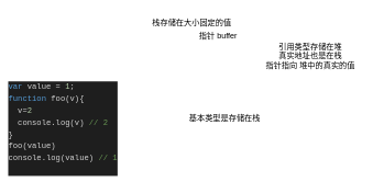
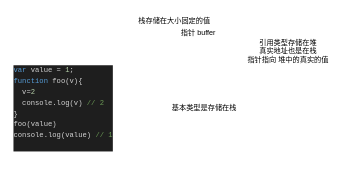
  <mxCell id="0" />
  <mxCell id="1" parent="0" />
- <mxCell id="2" value="&lt;div style=&quot;color: #d4d4d4;background-color: #1e1e1e;font-family: Menlo, Monaco, 'Courier New', monospace;font-weight: normal;font-size: 12px;line-height: 18px;white-space: pre;&quot;&gt;&lt;div&gt;&lt;span style=&quot;color: #569cd6;&quot;&gt;var&lt;/span&gt;&lt;span style=&quot;color: #d4d4d4;&quot;&gt; value = &lt;/span&gt;&lt;span style=&quot;color: #b5cea8;&quot;&gt;1&lt;/span&gt;&lt;span style=&quot;color: #d4d4d4;&quot;&gt;;&lt;/span&gt;&lt;/div&gt;&lt;div&gt;&lt;span style=&quot;color: #569cd6;&quot;&gt;function&lt;/span&gt;&lt;span style=&quot;color: #d4d4d4;&quot;&gt; foo(v){&lt;/span&gt;&lt;/div&gt;&lt;div&gt;&lt;span style=&quot;color: #d4d4d4;&quot;&gt;  v=&lt;/span&gt;&lt;span style=&quot;color: #b5cea8;&quot;&gt;2&lt;/span&gt;&lt;/div&gt;&lt;div&gt;&lt;span style=&quot;color: #d4d4d4;&quot;&gt;  console.log(v) &lt;/span&gt;&lt;span style=&quot;color: #6a9955;&quot;&gt;// 2&lt;/span&gt;&lt;/div&gt;&lt;div&gt;&lt;span style=&quot;color: #d4d4d4;&quot;&gt;}&lt;/span&gt;&lt;/div&gt;&lt;div&gt;&lt;span style=&quot;color: #d4d4d4;&quot;&gt;foo(value)&lt;/span&gt;&lt;/div&gt;&lt;div&gt;&lt;span style=&quot;color: #d4d4d4;&quot;&gt;console.log(value) &lt;/span&gt;&lt;span style=&quot;color: #6a9955;&quot;&gt;// 1&lt;/span&gt;&lt;/div&gt;&lt;br&gt;&lt;/div&gt;" style="text;whiteSpace=wrap;html=1;" vertex="1" parent="1"><mxGeometry x="10" y="117" width="200" height="170" as="geometry" /></mxCell>
+ <mxCell id="2" value="&lt;div style=&quot;color: #d4d4d4;background-color: #1e1e1e;font-family: Menlo, Monaco, 'Courier New', monospace;font-weight: normal;font-size: 12px;line-height: 18px;white-space: pre;&quot;&gt;&lt;div&gt;&lt;span style=&quot;color: #569cd6;&quot;&gt;var&lt;/span&gt;&lt;span style=&quot;color: #d4d4d4;&quot;&gt; value = &lt;/span&gt;&lt;span style=&quot;color: #b5cea8;&quot;&gt;1&lt;/span&gt;&lt;span style=&quot;color: #d4d4d4;&quot;&gt;;&lt;/span&gt;&lt;/div&gt;&lt;div&gt;&lt;span style=&quot;color: #569cd6;&quot;&gt;function&lt;/span&gt;&lt;span style=&quot;color: #d4d4d4;&quot;&gt; foo(v){&lt;/span&gt;&lt;/div&gt;&lt;div&gt;&lt;span style=&quot;color: #d4d4d4;&quot;&gt;  v=&lt;/span&gt;&lt;span style=&quot;color: #b5cea8;&quot;&gt;2&lt;/span&gt;&lt;/div&gt;&lt;div&gt;&lt;span style=&quot;color: #d4d4d4;&quot;&gt;  console.log(v) &lt;/span&gt;&lt;span style=&quot;color: #6a9955;&quot;&gt;// 2&lt;/span&gt;&lt;/div&gt;&lt;div&gt;&lt;span style=&quot;color: #d4d4d4;&quot;&gt;}&lt;/span&gt;&lt;/div&gt;&lt;div&gt;&lt;span style=&quot;color: #d4d4d4;&quot;&gt;foo(value)&lt;/span&gt;&lt;/div&gt;&lt;div&gt;&lt;span style=&quot;color: #d4d4d4;&quot;&gt;console.log(value) &lt;/span&gt;&lt;span style=&quot;color: #6a9955;&quot;&gt;// 1&lt;/span&gt;&lt;/div&gt;&lt;br&gt;&lt;/div&gt;" style="text;whiteSpace=wrap;html=1;" vertex="1" parent="1"><mxGeometry x="20" y="102" width="200" height="170" as="geometry" /></mxCell>
  <mxCell id="3" value="基本类型是存储在栈" style="text;html=1;align=center;verticalAlign=middle;resizable=0;points=[];autosize=1;strokeColor=none;fillColor=none;" vertex="1" parent="1"><mxGeometry x="275" y="165" width="130" height="30" as="geometry" /></mxCell>
- <mxCell id="4" value="引用类型存储在堆&lt;div&gt;真实地址也是在栈&lt;/div&gt;&lt;div&gt;指针指向 堆中的真实的值&lt;/div&gt;" style="text;html=1;align=center;verticalAlign=middle;resizable=0;points=[];autosize=1;strokeColor=none;fillColor=none;" vertex="1" parent="1"><mxGeometry x="390" y="55" width="160" height="60" as="geometry" /></mxCell>
+ <mxCell id="4" value="引用类型存储在堆&lt;div&gt;真实地址也是在栈&lt;/div&gt;&lt;div&gt;指针指向 堆中的真实的值&lt;/div&gt;" style="text;html=1;align=center;verticalAlign=middle;resizable=0;points=[];autosize=1;strokeColor=none;fillColor=none;" vertex="1" parent="1"><mxGeometry x="400" y="55" width="160" height="60" as="geometry" /></mxCell>
  <mxCell id="5" value="指针 buffer" style="text;html=1;align=center;verticalAlign=middle;resizable=0;points=[];autosize=1;strokeColor=none;fillColor=none;" vertex="1" parent="1"><mxGeometry x="290" y="40" width="80" height="30" as="geometry" /></mxCell>
  <mxCell id="6" value="栈存储在大小固定的值" style="text;html=1;align=center;verticalAlign=middle;resizable=0;points=[];autosize=1;strokeColor=none;fillColor=none;" vertex="1" parent="1"><mxGeometry x="220" y="20" width="140" height="30" as="geometry" /></mxCell>
